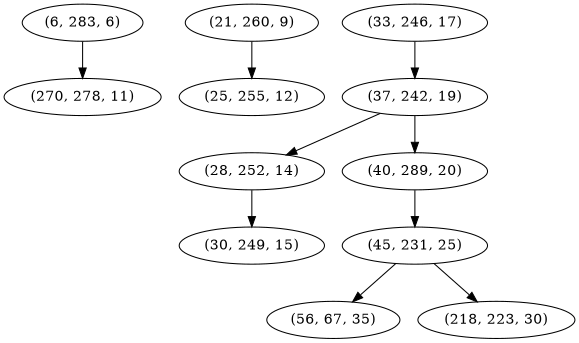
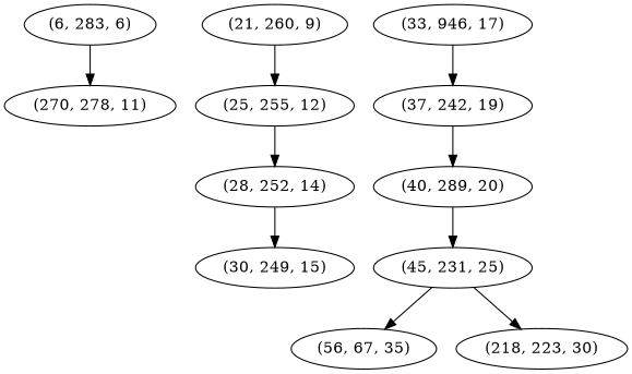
  digraph {
    "(6, 283, 6)"
    "(270, 278, 11)"
    "(21, 260, 9)"
    "(25, 255, 12)"
    "(28, 252, 14)"
    "(30, 249, 15)"
-   "(33, 246, 17)"
+   "(33, 246, 17)" [label="(33, 946, 17)"]
    "(37, 242, 19)"
    n9 [label="(40, 289, 20)"]
    "(45, 231, 25)"
    n11 [label="(56, 67, 35)"]
    "(218, 223, 30)"
    "(6, 283, 6)" -> "(270, 278, 11)"
    "(21, 260, 9)" -> "(25, 255, 12)"
-   "(37, 242, 19)" -> "(28, 252, 14)"
+   "(25, 255, 12)" -> "(28, 252, 14)"
    "(28, 252, 14)" -> "(30, 249, 15)"
    "(33, 246, 17)" -> "(37, 242, 19)"
    "(37, 242, 19)" -> n9
    n9 -> "(45, 231, 25)"
    "(45, 231, 25)" -> n11
    "(45, 231, 25)" -> "(218, 223, 30)"
  }
